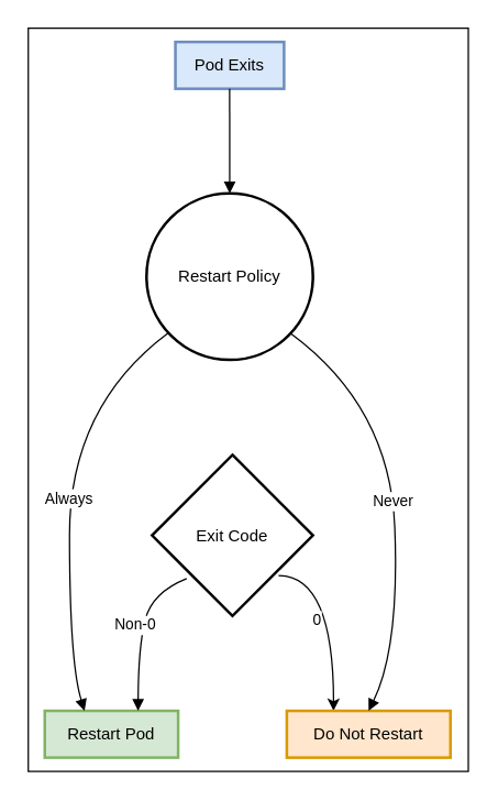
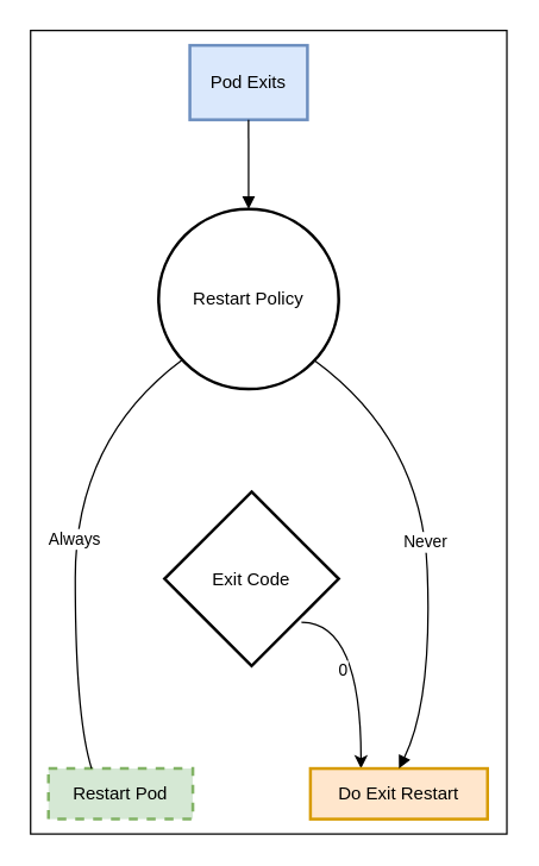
  <mxCell id="0" />
  <mxCell id="1" parent="0" />
  <mxCell id="2" value="" style="rounded=0;whiteSpace=wrap;html=1;" vertex="1" parent="1"><mxGeometry x="20" y="20" width="320" height="540" as="geometry" /></mxCell>
- <mxCell id="3" value="Pod Exits" style="whiteSpace=wrap;strokeWidth=2;fillColor=#dae8fc;strokeColor=#6c8ebf;" vertex="1" parent="1"><mxGeometry x="127" y="30" width="79" height="34" as="geometry" /></mxCell>
+ <mxCell id="3" value="Pod Exits" style="whiteSpace=wrap;strokeWidth=2;fillColor=#dae8fc;strokeColor=#6c8ebf;" vertex="1" parent="1"><mxGeometry x="127" y="30" width="79" height="50" as="geometry" /></mxCell>
  <mxCell id="4" value="Restart Policy" style="ellipse;strokeWidth=2;whiteSpace=wrap;" vertex="1" parent="1"><mxGeometry x="106" y="140" width="121" height="121" as="geometry" /></mxCell>
- <mxCell id="5" value="Restart Pod" style="whiteSpace=wrap;strokeWidth=2;fillColor=#d5e8d4;strokeColor=#82b366;" vertex="1" parent="1"><mxGeometry x="32" y="516" width="97" height="34" as="geometry" /></mxCell>
+ <mxCell id="5" value="Restart Pod" style="whiteSpace=wrap;strokeWidth=2;fillColor=#d5e8d4;strokeColor=#82b366;dashed=1;" vertex="1" parent="1"><mxGeometry x="32" y="516" width="97" height="34" as="geometry" /></mxCell>
  <mxCell id="6" value="0" style="edgeStyle=orthogonalEdgeStyle;rounded=0;orthogonalLoop=1;jettySize=auto;html=1;exitX=1;exitY=1;exitDx=0;exitDy=0;entryX=0.25;entryY=0;entryDx=0;entryDy=0;curved=1;flowAnimation=0;" edge="1" parent="1"><mxGeometry x="0.046" y="-12" relative="1" as="geometry"><mxPoint x="202" y="417.75" as="sourcePoint" /><mxPoint x="242" y="516" as="targetPoint" /><Array as="points"><mxPoint x="242" y="418" /></Array><mxPoint as="offset" /></mxGeometry></mxCell>
  <mxCell id="7" value="Exit Code" style="rhombus;strokeWidth=2;whiteSpace=wrap;" vertex="1" parent="1"><mxGeometry x="110" y="330" width="117" height="117" as="geometry" /></mxCell>
- <mxCell id="8" value="Do Not Restart" style="whiteSpace=wrap;strokeWidth=2;fillColor=#ffe6cc;strokeColor=#d79b00;" vertex="1" parent="1"><mxGeometry x="208" y="516" width="119" height="34" as="geometry" /></mxCell>
+ <mxCell id="8" value="Do Exit Restart" style="whiteSpace=wrap;strokeWidth=2;fillColor=#ffe6cc;strokeColor=#d79b00;" vertex="1" parent="1"><mxGeometry x="208" y="516" width="119" height="34" as="geometry" /></mxCell>
  <mxCell id="9" value="" style="curved=1;startArrow=none;endArrow=block;exitX=0.499;exitY=1;entryX=0.499;entryY=0;rounded=0;flowAnimation=0;" edge="1" parent="1" source="3" target="4"><mxGeometry relative="1" as="geometry"><Array as="points" /></mxGeometry></mxCell>
- <mxCell id="10" value="Always" style="curved=1;startArrow=none;endArrow=block;exitX=-0.0;exitY=0.957;entryX=0.298;entryY=-0.001;rounded=0;flowAnimation=0;" edge="1" parent="1" source="4" target="5"><mxGeometry relative="1" as="geometry"><Array as="points"><mxPoint x="50" y="295" /><mxPoint x="50" y="481" /></Array></mxGeometry></mxCell>
+ <mxCell id="10" value="Always" style="curved=1;startArrow=none;endArrow=none;exitX=-0.0;exitY=0.957;entryX=0.298;entryY=-0.001;rounded=0;flowAnimation=0;" edge="1" parent="1" source="4" target="5"><mxGeometry relative="1" as="geometry"><Array as="points"><mxPoint x="50" y="295" /><mxPoint x="50" y="481" /></Array></mxGeometry></mxCell>
  <mxCell id="11" value="Never" style="curved=1;startArrow=none;endArrow=block;exitX=0.999;exitY=0.971;rounded=0;entryX=0.5;entryY=0;entryDx=0;entryDy=0;flowAnimation=0;" edge="1" parent="1" source="4" target="8"><mxGeometry relative="1" as="geometry"><Array as="points"><mxPoint x="283" y="295" /><mxPoint x="290" y="470" /></Array><mxPoint x="310" y="510" as="targetPoint" /></mxGeometry></mxCell>
- <mxCell id="12" value="Non-0" style="curved=1;startArrow=none;endArrow=block;exitX=0.215;exitY=0.769;entryX=0.7;entryY=-0.001;rounded=0;exitDx=0;exitDy=0;exitPerimeter=0;flowAnimation=0;" edge="1" parent="1" source="7" target="5"><mxGeometry x="-0.09" y="-6" relative="1" as="geometry"><Array as="points"><mxPoint x="110" y="430" /><mxPoint x="100" y="470" /></Array><mxPoint as="offset" /></mxGeometry></mxCell>
